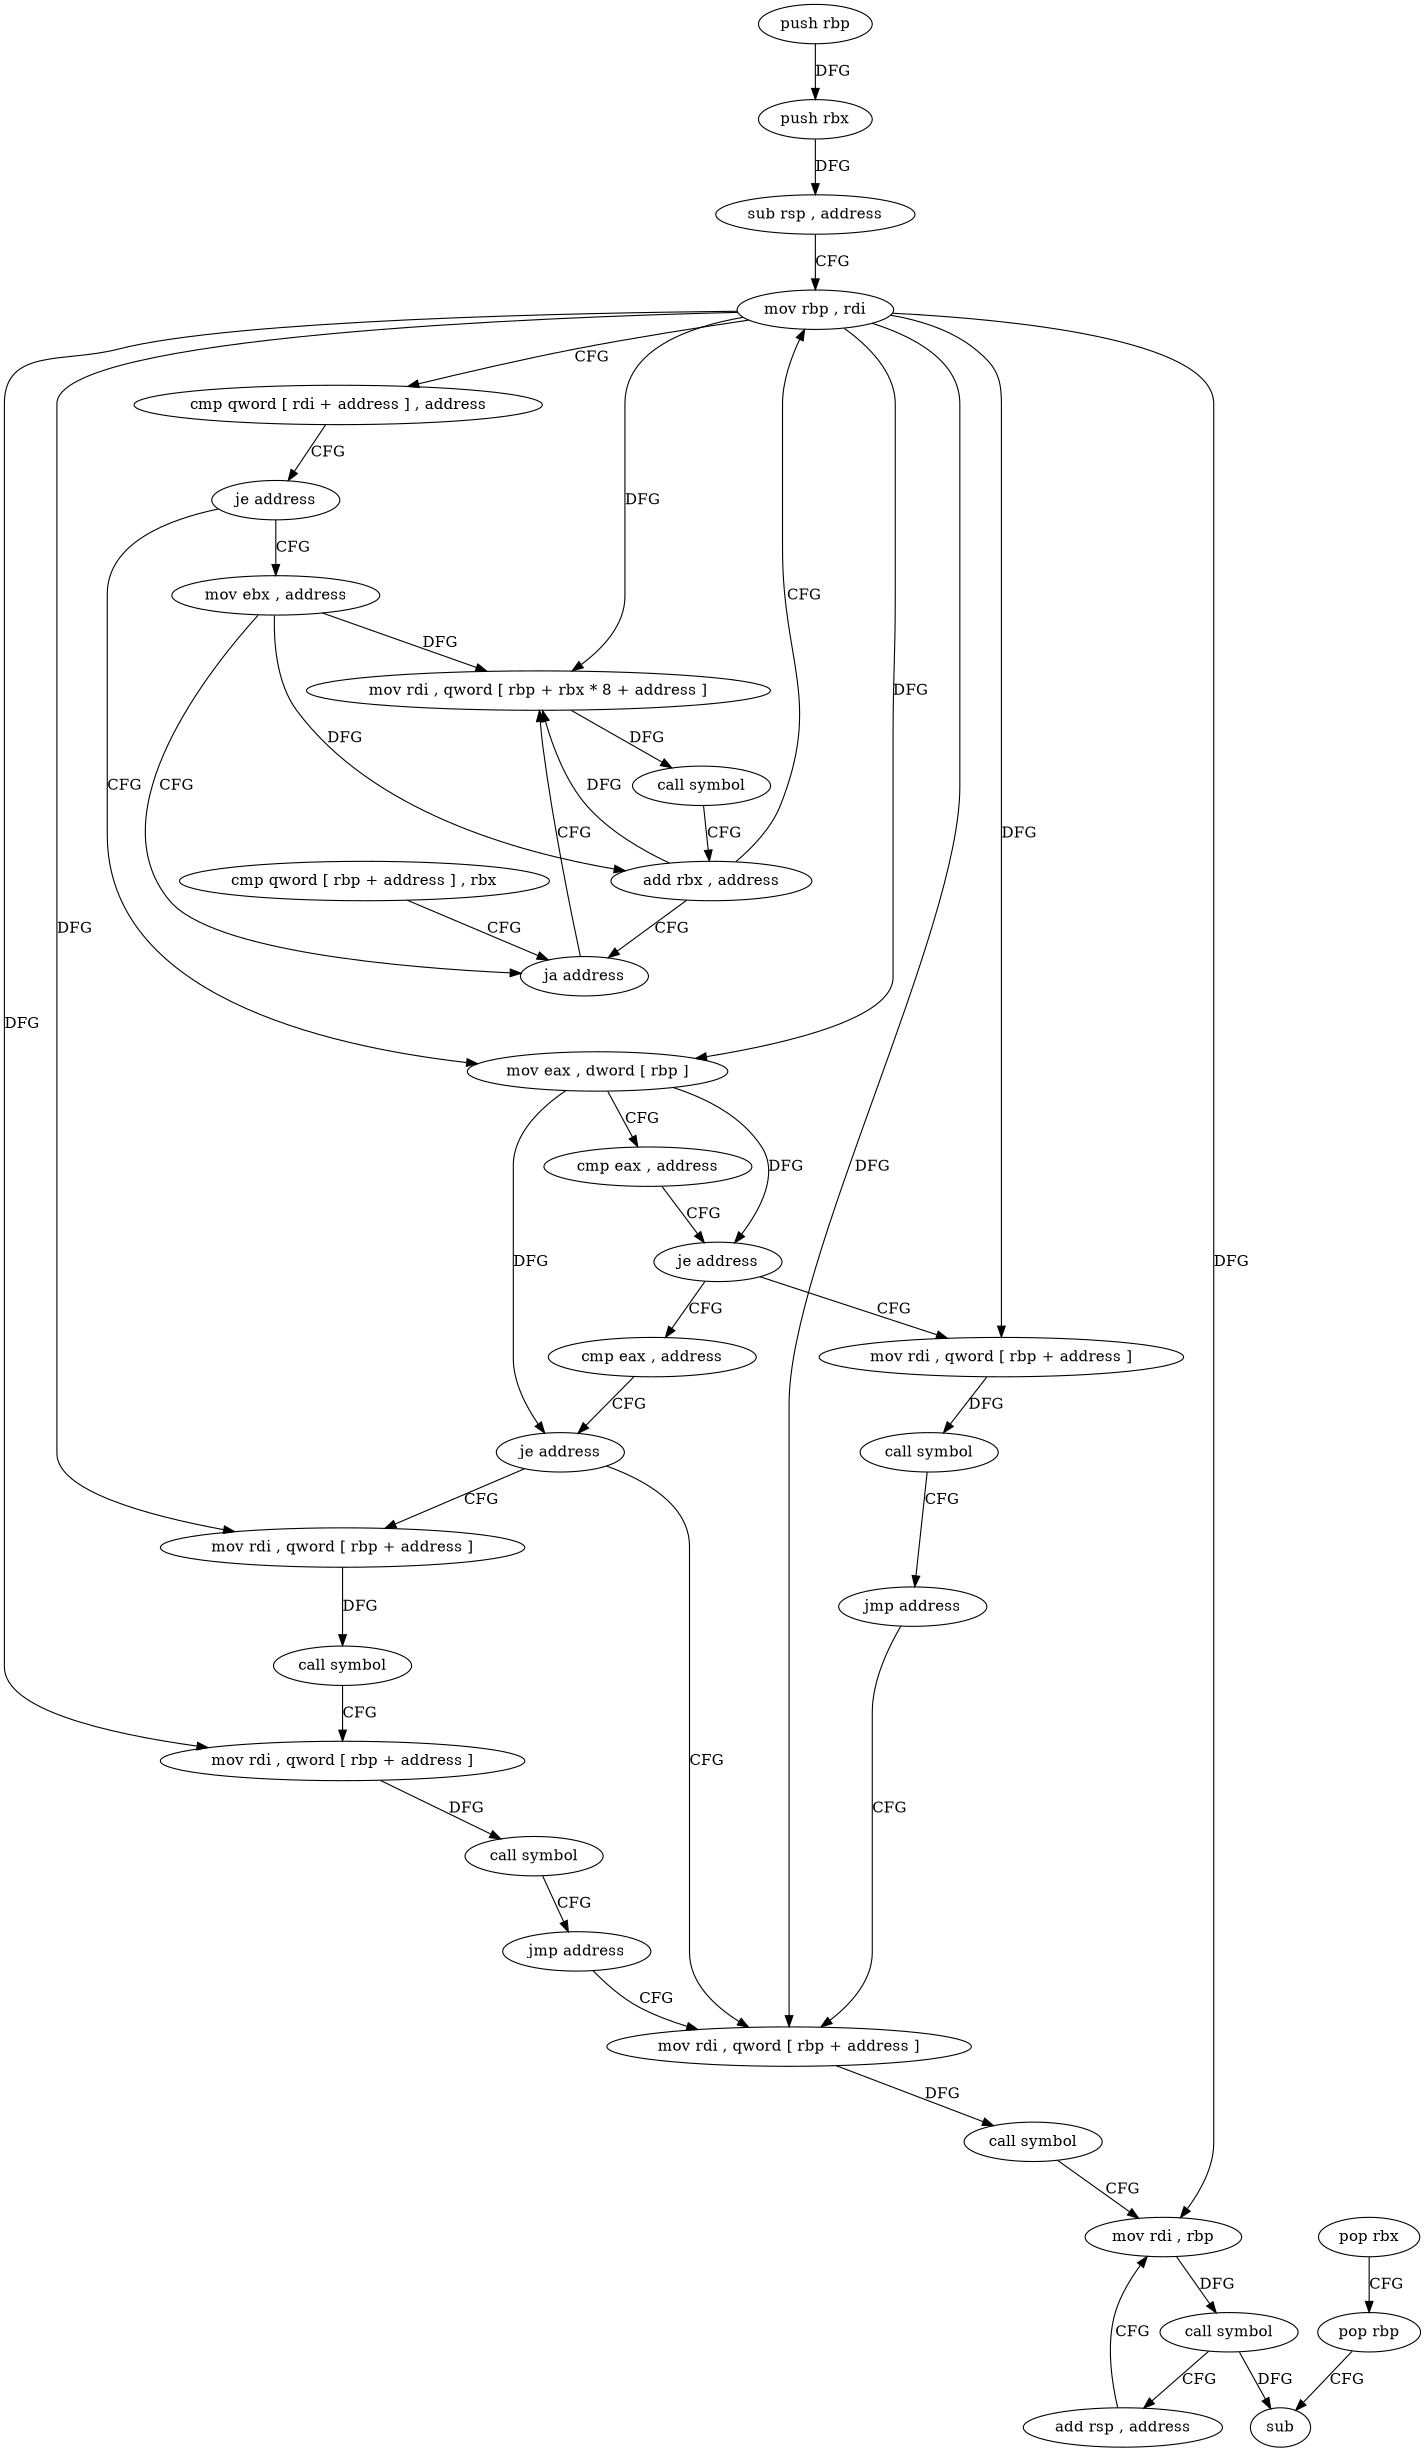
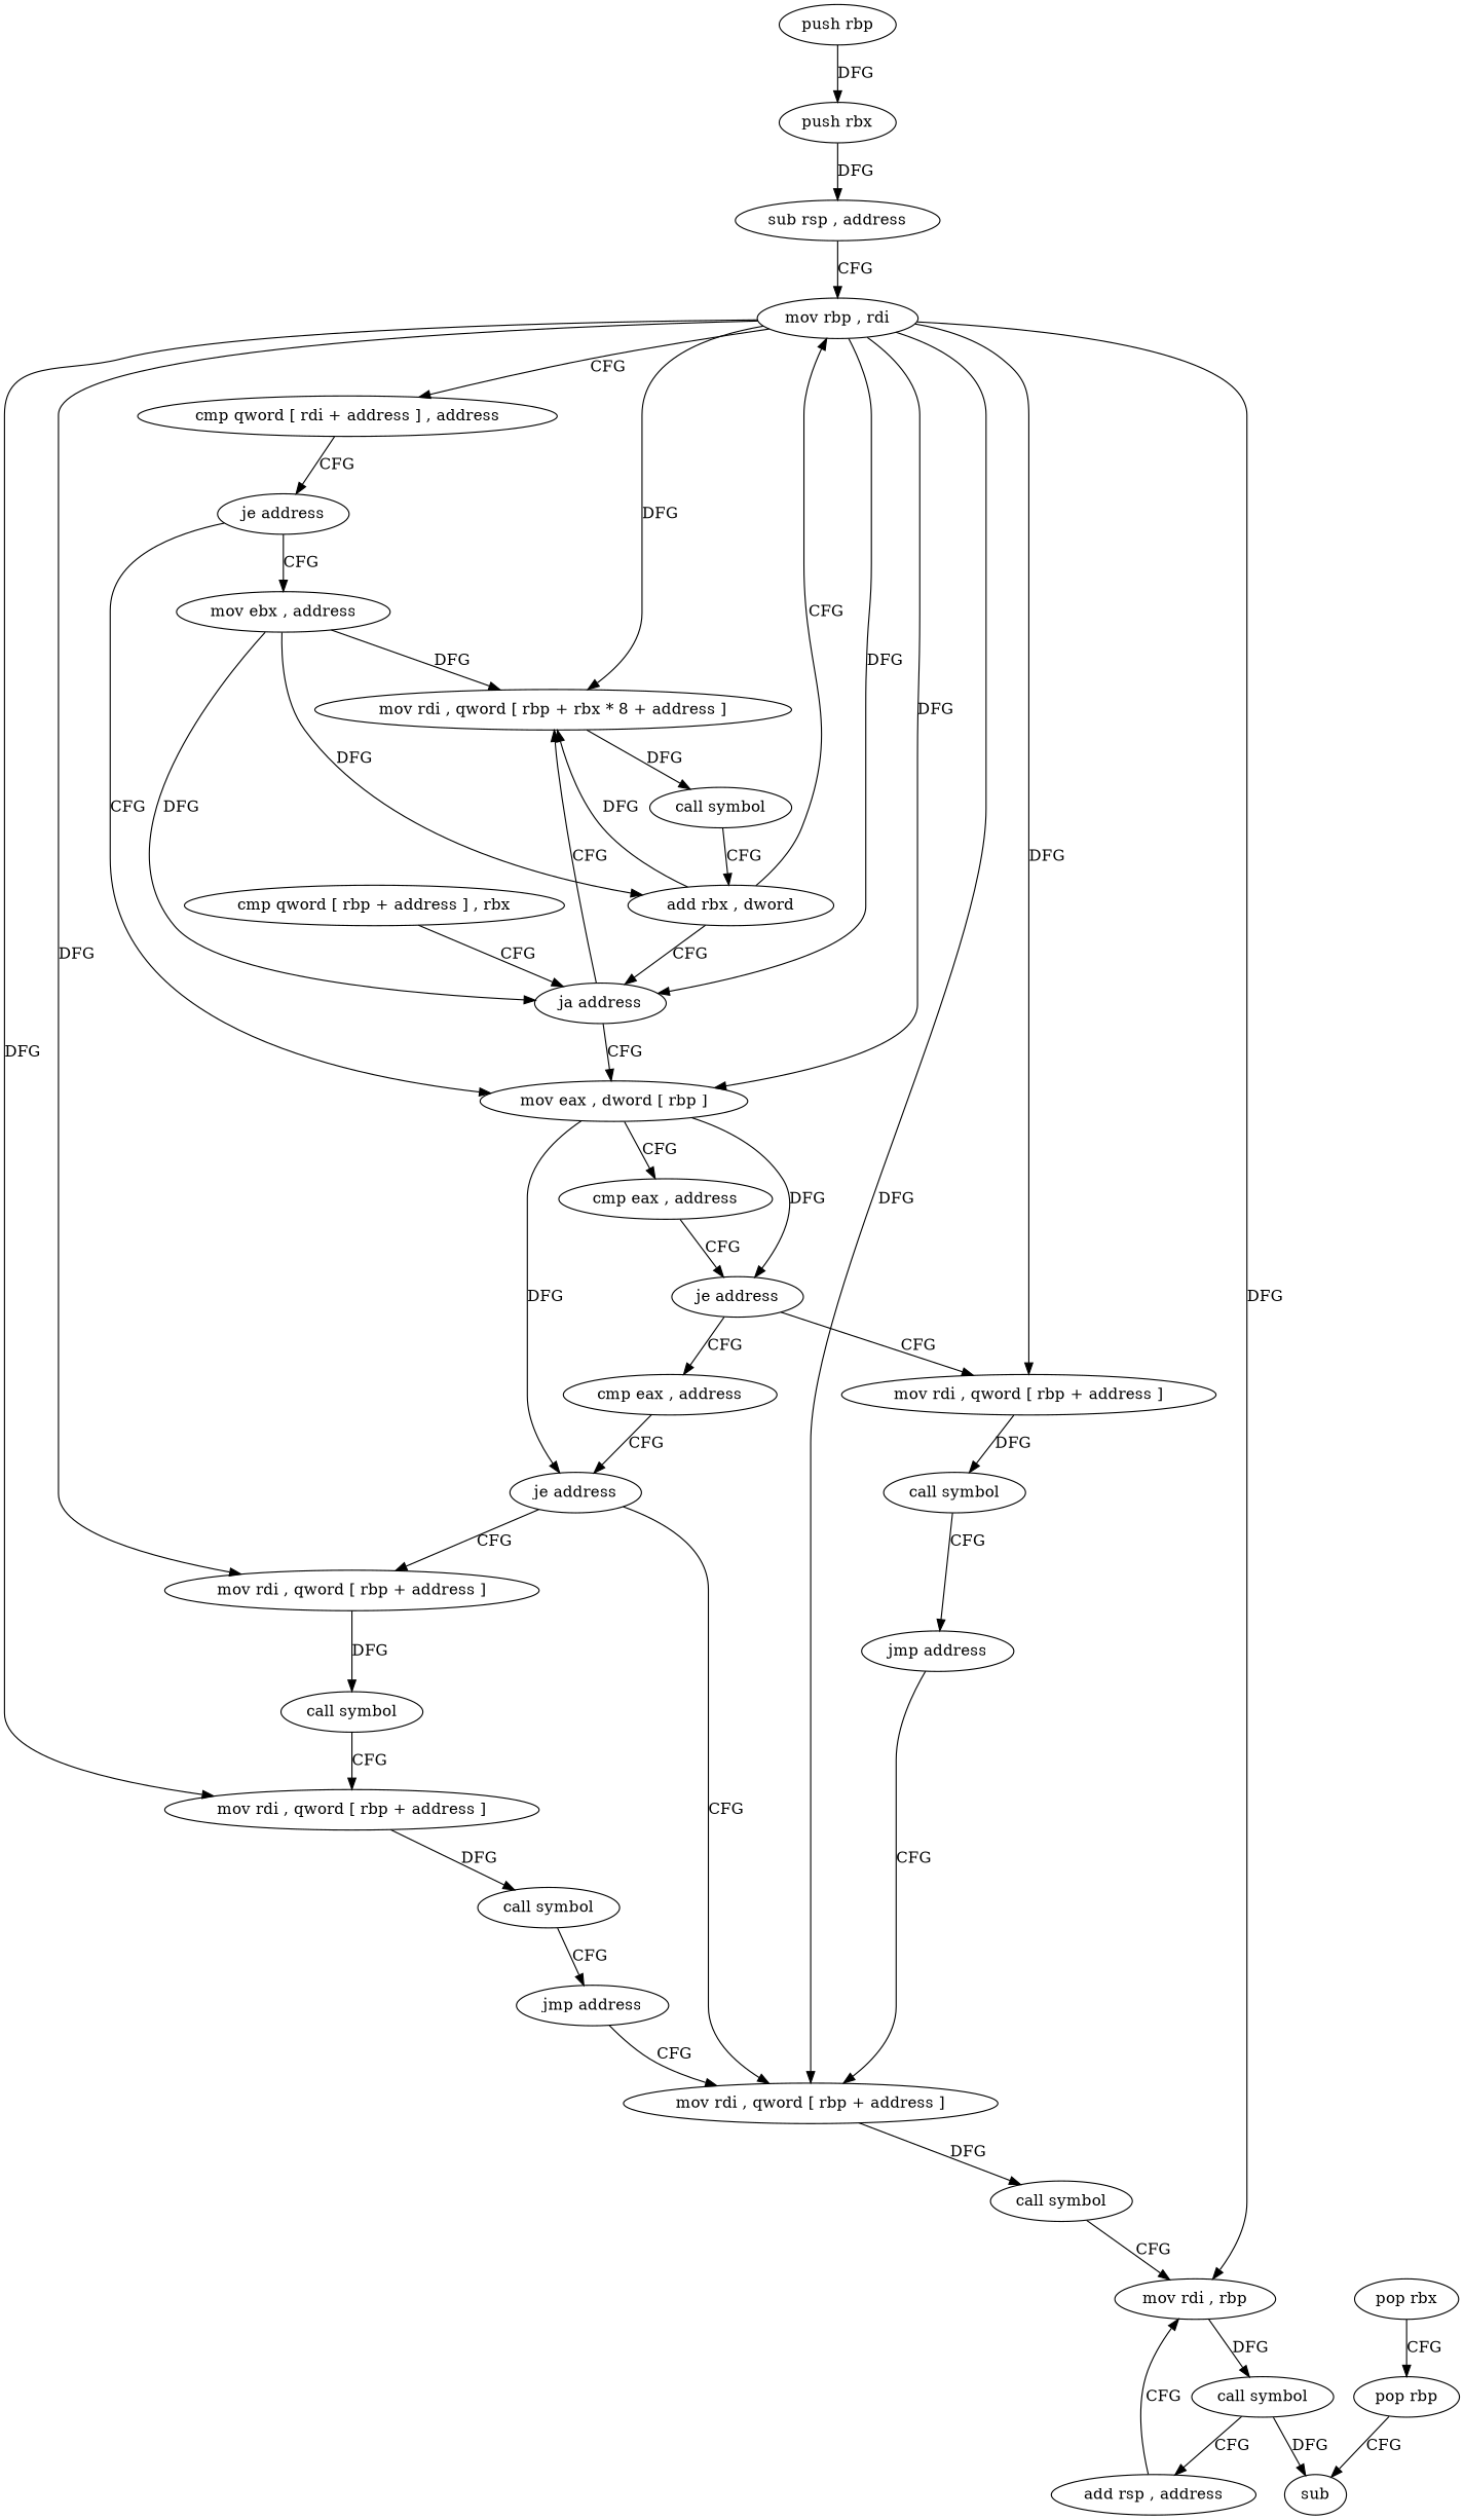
  digraph {
    n1 [label="push rbp"]
    n2 [label="push rbx"]
    n3 [label="sub rsp , address"]
    n4 [label="mov rbp , rdi"]
    n5 [label="cmp qword [ rdi + address ] , address"]
    n6 [label="mov eax , dword [ rbp ]"]
    n7 [label="mov rdi , qword [ rbp + address ]"]
    n8 [label="mov rdi , qword [ rbp + rbx * 8 + address ]"]
    n9 [label="mov rdi , qword [ rbp + address ]"]
    n10 [label="mov rdi , qword [ rbp + address ]"]
    n11 [label="ja address"]
    n12 [label="mov rdi , rbp"]
    n13 [label="mov rdi , qword [ rbp + address ]"]
    n14 [label="je address"]
    n15 [label="cmp eax , address"]
    n16 [label="je address"]
    n17 [label="je address"]
    n18 [label="call symbol"]
    n19 [label="call symbol"]
    n20 [label="call symbol"]
    n21 [label="call symbol"]
    n22 [label="call symbol"]
    n23 [label="call symbol"]
    n24 [label="mov ebx , address"]
-   n25 [label="add rbx , address"]
+   n25 [label="add rbx , dword"]
    n26 [label="cmp eax , address"]
    n27 [label="jmp address"]
    n28 [label="cmp qword [ rbp + address ] , rbx"]
    n29 [label="add rsp , address"]
    n30 [label=sub]
    n31 [label="pop rbx"]
    n32 [label="pop rbp"]
    n33 [label="jmp address"]
    n1 -> n2 [label=DFG]
    n2 -> n3 [label=DFG]
    n3 -> n4 [label=CFG]
    n4 -> n5 [label=CFG]
    n4 -> n6 [label=DFG]
    n4 -> n7 [label=DFG]
    n4 -> n8 [label=DFG]
    n4 -> n9 [label=DFG]
    n4 -> n10 [label=DFG]
+   n4 -> n11 [label=DFG]
    n4 -> n12 [label=DFG]
    n4 -> n13 [label=DFG]
    n5 -> n14 [label=CFG]
    n6 -> n15 [label=CFG]
    n6 -> n16 [label=DFG]
    n6 -> n17 [label=DFG]
    n7 -> n18 [label=DFG]
    n8 -> n19 [label=DFG]
    n9 -> n20 [label=DFG]
    n10 -> n21 [label=DFG]
+   n11 -> n6 [label=CFG]
    n11 -> n8 [label=CFG]
    n12 -> n22 [label=DFG]
    n13 -> n23 [label=DFG]
    n14 -> n6 [label=CFG]
    n14 -> n24 [label=CFG]
    n15 -> n16 [label=CFG]
    n16 -> n7 [label=CFG]
    n16 -> n26 [label=CFG]
    n17 -> n9 [label=CFG]
    n17 -> n10 [label=CFG]
    n18 -> n27 [label=CFG]
    n19 -> n25 [label=CFG]
    n20 -> n12 [label=CFG]
    n21 -> n13 [label=CFG]
    n22 -> n29 [label=CFG]
    n22 -> n30 [label=DFG]
    n23 -> n33 [label=CFG]
    n24 -> n8 [label=DFG]
-   n24 -> n11 [label=CFG]
+   n24 -> n11 [label=DFG]
    n24 -> n25 [label=DFG]
    n25 -> n4 [label=CFG]
    n25 -> n8 [label=DFG]
    n25 -> n11 [label=CFG]
    n26 -> n17 [label=CFG]
    n27 -> n9 [label=CFG]
    n28 -> n11 [label=CFG]
    n29 -> n12 [label=CFG]
    n31 -> n32 [label=CFG]
    n32 -> n30 [label=CFG]
    n33 -> n9 [label=CFG]
  }
